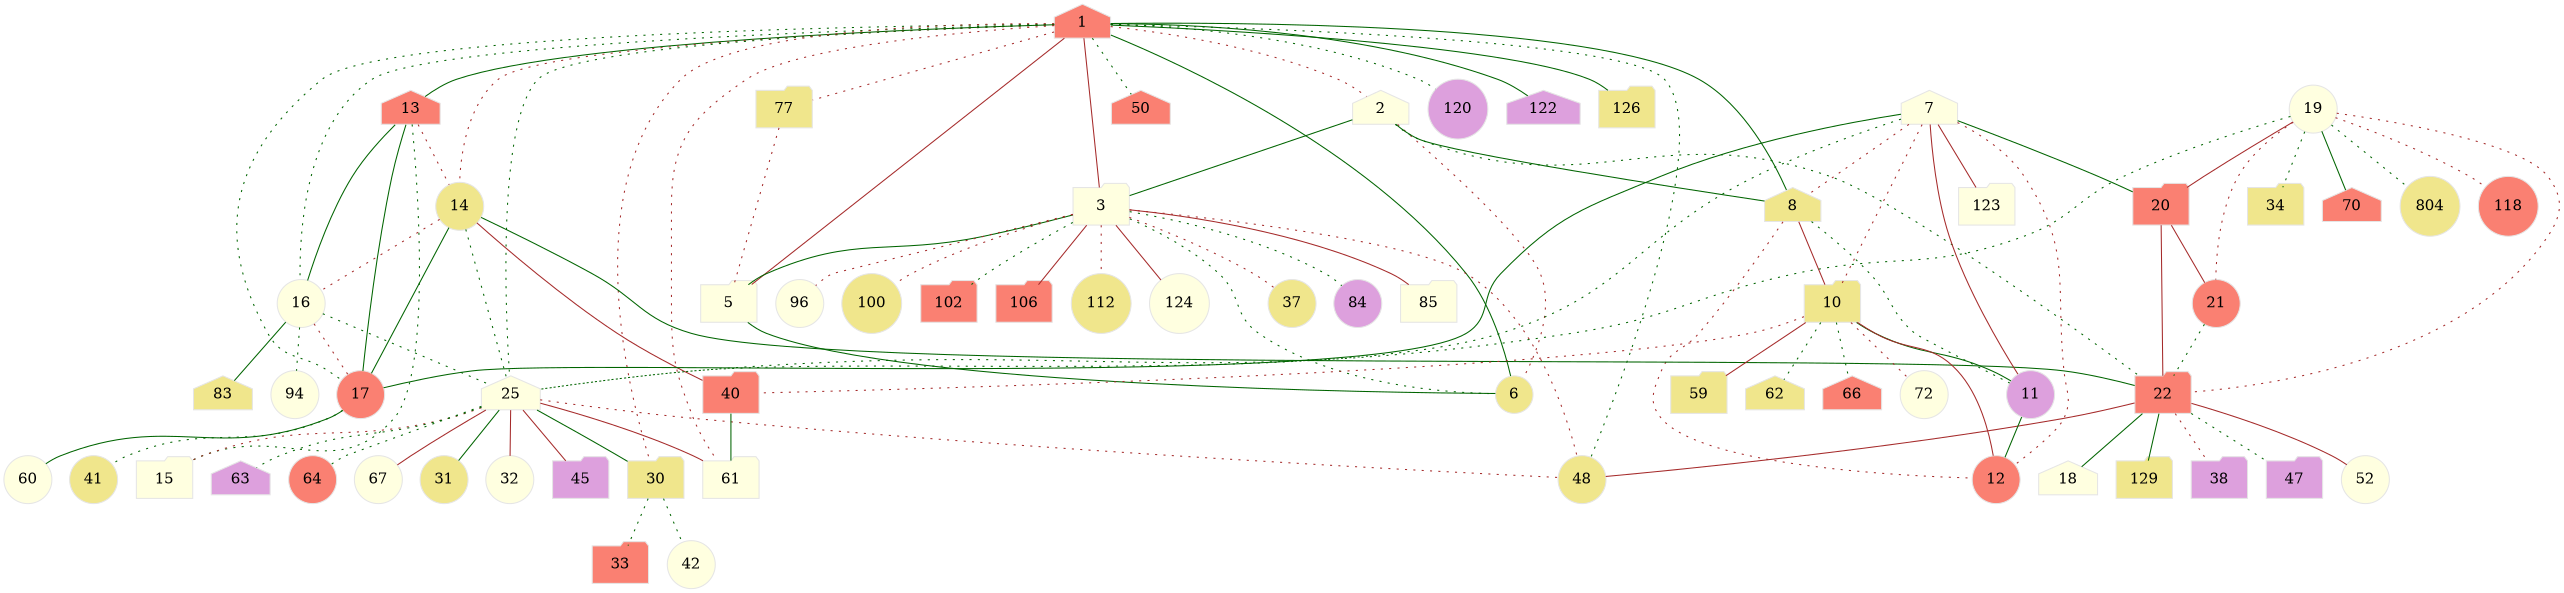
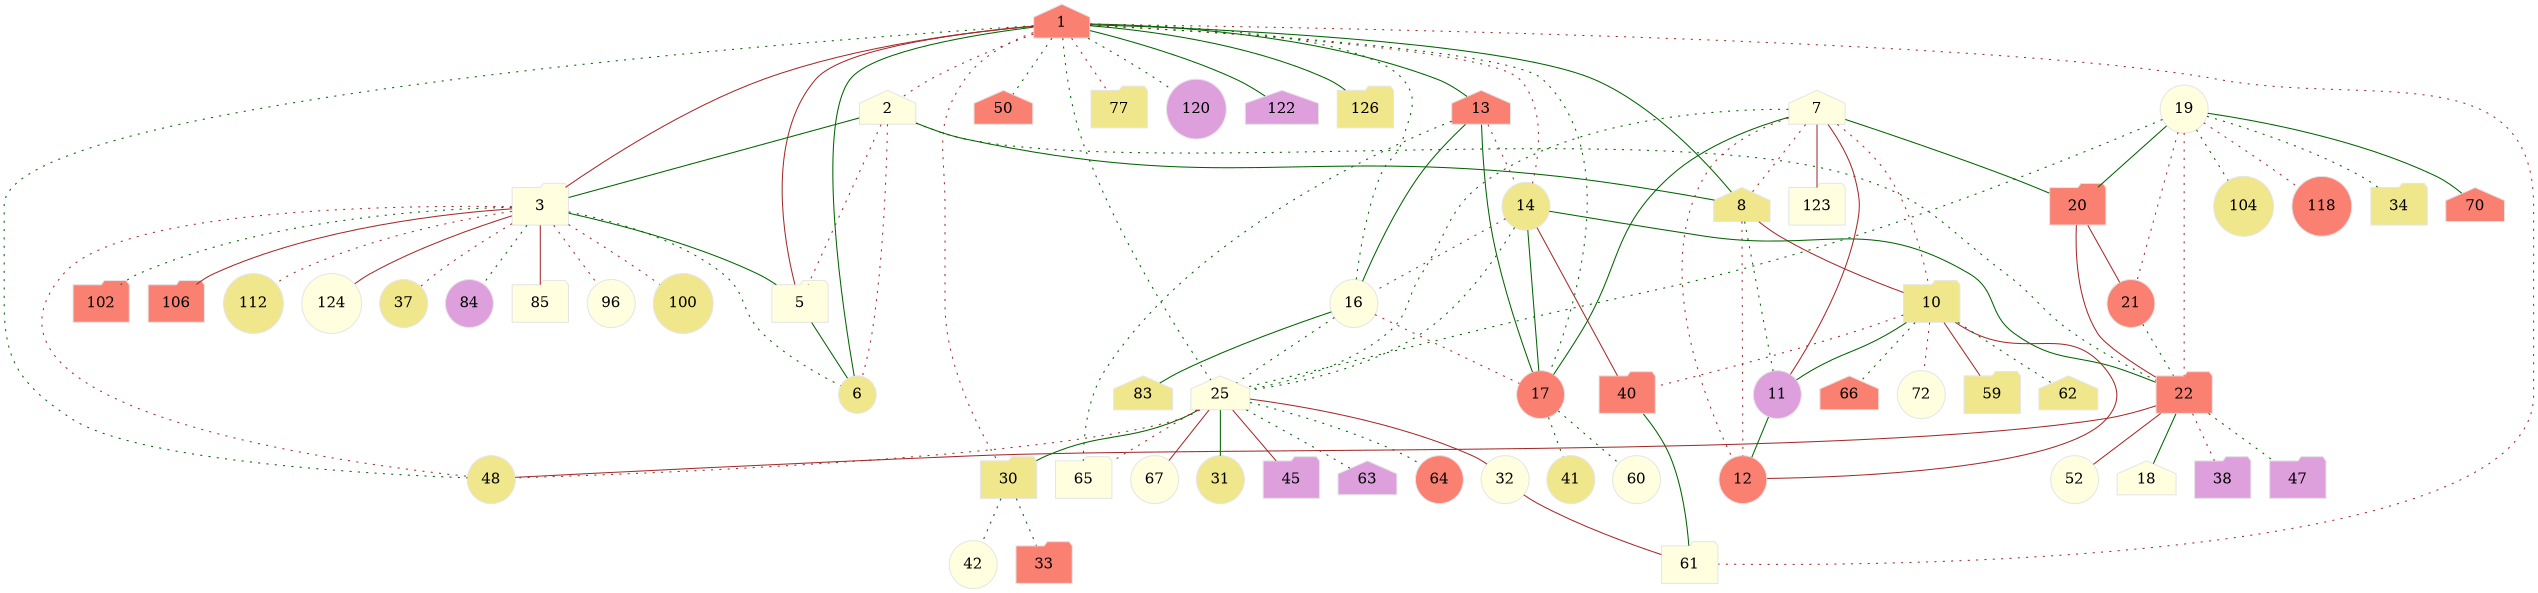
  graph {
    node [color=gray90 fillcolor=lightyellow shape=circle style=filled]
    edge [color=darkgreen style=dotted]
    1 [fillcolor=salmon shape=house super="+15+4"]
    2 [shape=house super="+54+93"]
    3 [shape=folder]
    5 [shape=folder super="+76+99"]
    6 [fillcolor=khaki]
    8 [fillcolor=khaki shape=house super="+39+49+35"]
    13 [fillcolor=salmon shape=house]
    14 [fillcolor=khaki super="+18+57+103+117"]
    16
    17 [fillcolor=salmon super="+44+78+105+91+43"]
    25 [shape=house super="+73+98+90+107+115+56+27+28+26"]
    30 [fillcolor=khaki shape=folder]
    48 [fillcolor=khaki super="+92+68"]
    50 [fillcolor=salmon shape=house]
    61 [shape=folder super="+97+121"]
    77 [fillcolor=khaki shape=folder]
    120 [fillcolor=plum]
    122 [fillcolor=plum shape=house]
    126 [fillcolor=khaki shape=folder]
    22 [fillcolor=salmon shape=folder super="+24+75+128+87+74"]
    37 [fillcolor=khaki super="+55"]
    84 [fillcolor=plum]
    85 [shape=folder]
    96
    100 [fillcolor=khaki]
    102 [fillcolor=salmon shape=folder]
    106 [fillcolor=salmon shape=folder]
    112 [fillcolor=khaki]
    124
    10 [fillcolor=khaki shape=folder]
    11 [fillcolor=plum]
    12 [fillcolor=salmon super="+36+80"]
-   65 [shape=folder label=15]
+   65 [shape=folder]
    40 [fillcolor=salmon shape=folder]
    83 [fillcolor=khaki shape=house]
-   94 [super="+101"]
    41 [fillcolor=khaki]
    60 [super="+95"]
    31 [fillcolor=khaki]
    32
    45 [fillcolor=plum shape=folder]
    63 [fillcolor=plum shape=house]
    64 [fillcolor=salmon]
    67
    33 [fillcolor=salmon shape=folder super="+110"]
    42 [super="+88"]
    38 [fillcolor=plum shape=folder]
    47 [fillcolor=plum shape=folder]
    52
    n50 [label=18 shape=house super="+81"]
-   129 [fillcolor=khaki shape=folder]
    7 [shape=house super="+69+113+109+9"]
    20 [fillcolor=salmon shape=folder super="+23"]
    123 [shape=folder]
    59 [fillcolor=khaki shape=folder]
    62 [fillcolor=khaki shape=house]
    66 [fillcolor=salmon shape=house]
    72
    21 [fillcolor=salmon super="+71"]
    19
    34 [fillcolor=khaki shape=folder]
    70 [fillcolor=salmon shape=house]
-   104 [fillcolor=khaki label=804]
+   104 [fillcolor=khaki]
    118 [fillcolor=salmon]
    1 -- 2 [color=brown weight=2]
    1 -- 3 [color=brown style=solid weight=2]
    1 -- 5 [color=brown style=solid weight=2]
    1 -- 6 [style=solid weight=2]
    1 -- 8 [style=solid]
    1 -- 13 [style=solid]
    1 -- 14 [color=brown weight=2]
    1 -- 16
    1 -- 17
    1 -- 25
    1 -- 30 [color=brown]
    1 -- 48
    1 -- 50
    1 -- 61 [color=brown]
    1 -- 77 [color=brown]
    1 -- 120
    1 -- 122 [style=solid]
    1 -- 126 [style=solid]
    2 -- 3 [style=solid]
-   77 -- 5 [color=brown]
+   2 -- 5 [color=brown]
    2 -- 6 [color=brown]
    2 -- 8 [style=solid]
    2 -- 22
    3 -- 5 [style=solid]
    3 -- 6
    3 -- 48 [color=brown]
    3 -- 37 [color=brown]
    3 -- 84
    3 -- 85 [color=brown style=solid]
    3 -- 96 [color=brown]
    3 -- 100 [color=brown]
    3 -- 102
    3 -- 106 [color=brown style=solid]
    3 -- 112 [color=brown]
    3 -- 124 [color=brown style=solid]
    5 -- 6 [style=solid]
    8 -- 10 [color=brown style=solid]
    8 -- 11
    8 -- 12 [color=brown]
    13 -- 14 [color=brown weight=2]
    13 -- 16 [style=solid]
    13 -- 17 [style=solid]
    13 -- 65
    14 -- 16 [color=brown weight=2]
    14 -- 17 [style=solid weight=2]
    14 -- 25
    14 -- 22 [style=solid]
    14 -- 40 [color=brown style=solid]
    16 -- 17 [color=brown]
    16 -- 25
    16 -- 83 [style=solid]
-   16 -- 94
    17 -- 41
-   17 -- 60 [style=solid]
+   17 -- 60
    25 -- 30 [style=solid weight=5]
    25 -- 48 [color=brown]
-   25 -- 61 [color=brown style=solid]
+   32 -- 61 [color=brown style=solid]
    25 -- 65 [color=brown]
    25 -- 31 [style=solid]
    25 -- 32 [color=brown style=solid]
    25 -- 45 [color=brown style=solid]
    25 -- 63
    25 -- 64
    25 -- 67 [color=brown style=solid]
    30 -- 33
    30 -- 42
    22 -- 48 [color=brown style=solid]
    22 -- 38 [color=brown]
    22 -- 47
    22 -- 52 [color=brown style=solid]
    22 -- n50 [style=solid]
-   22 -- 129 [style=solid]
    10 -- 11 [style=solid]
    10 -- 12 [color=brown style=solid]
    10 -- 40 [color=brown]
    10 -- 59 [color=brown style=solid]
    10 -- 62
    10 -- 66
    10 -- 72 [color=brown]
    11 -- 12 [style=solid]
    40 -- 61 [style=solid]
    7 -- 8 [color=brown weight=2]
    7 -- 17 [style=solid]
    7 -- 25
    7 -- 10 [color=brown weight=2]
    7 -- 11 [color=brown style=solid weight=2]
    7 -- 12 [color=brown weight=2]
    7 -- 20 [style=solid weight=2]
    7 -- 123 [color=brown style=solid]
    20 -- 22 [color=brown style=solid weight=4]
    20 -- 21 [color=brown style=solid weight=2]
    21 -- 22 [weight=2]
    19 -- 25
    19 -- 22 [color=brown weight=2]
-   19 -- 20 [color=brown style=solid weight=2]
+   19 -- 20 [style=solid weight=2]
    19 -- 21 [color=brown]
    19 -- 34
    19 -- 70 [style=solid]
    19 -- 104
    19 -- 118 [color=brown]
  }
